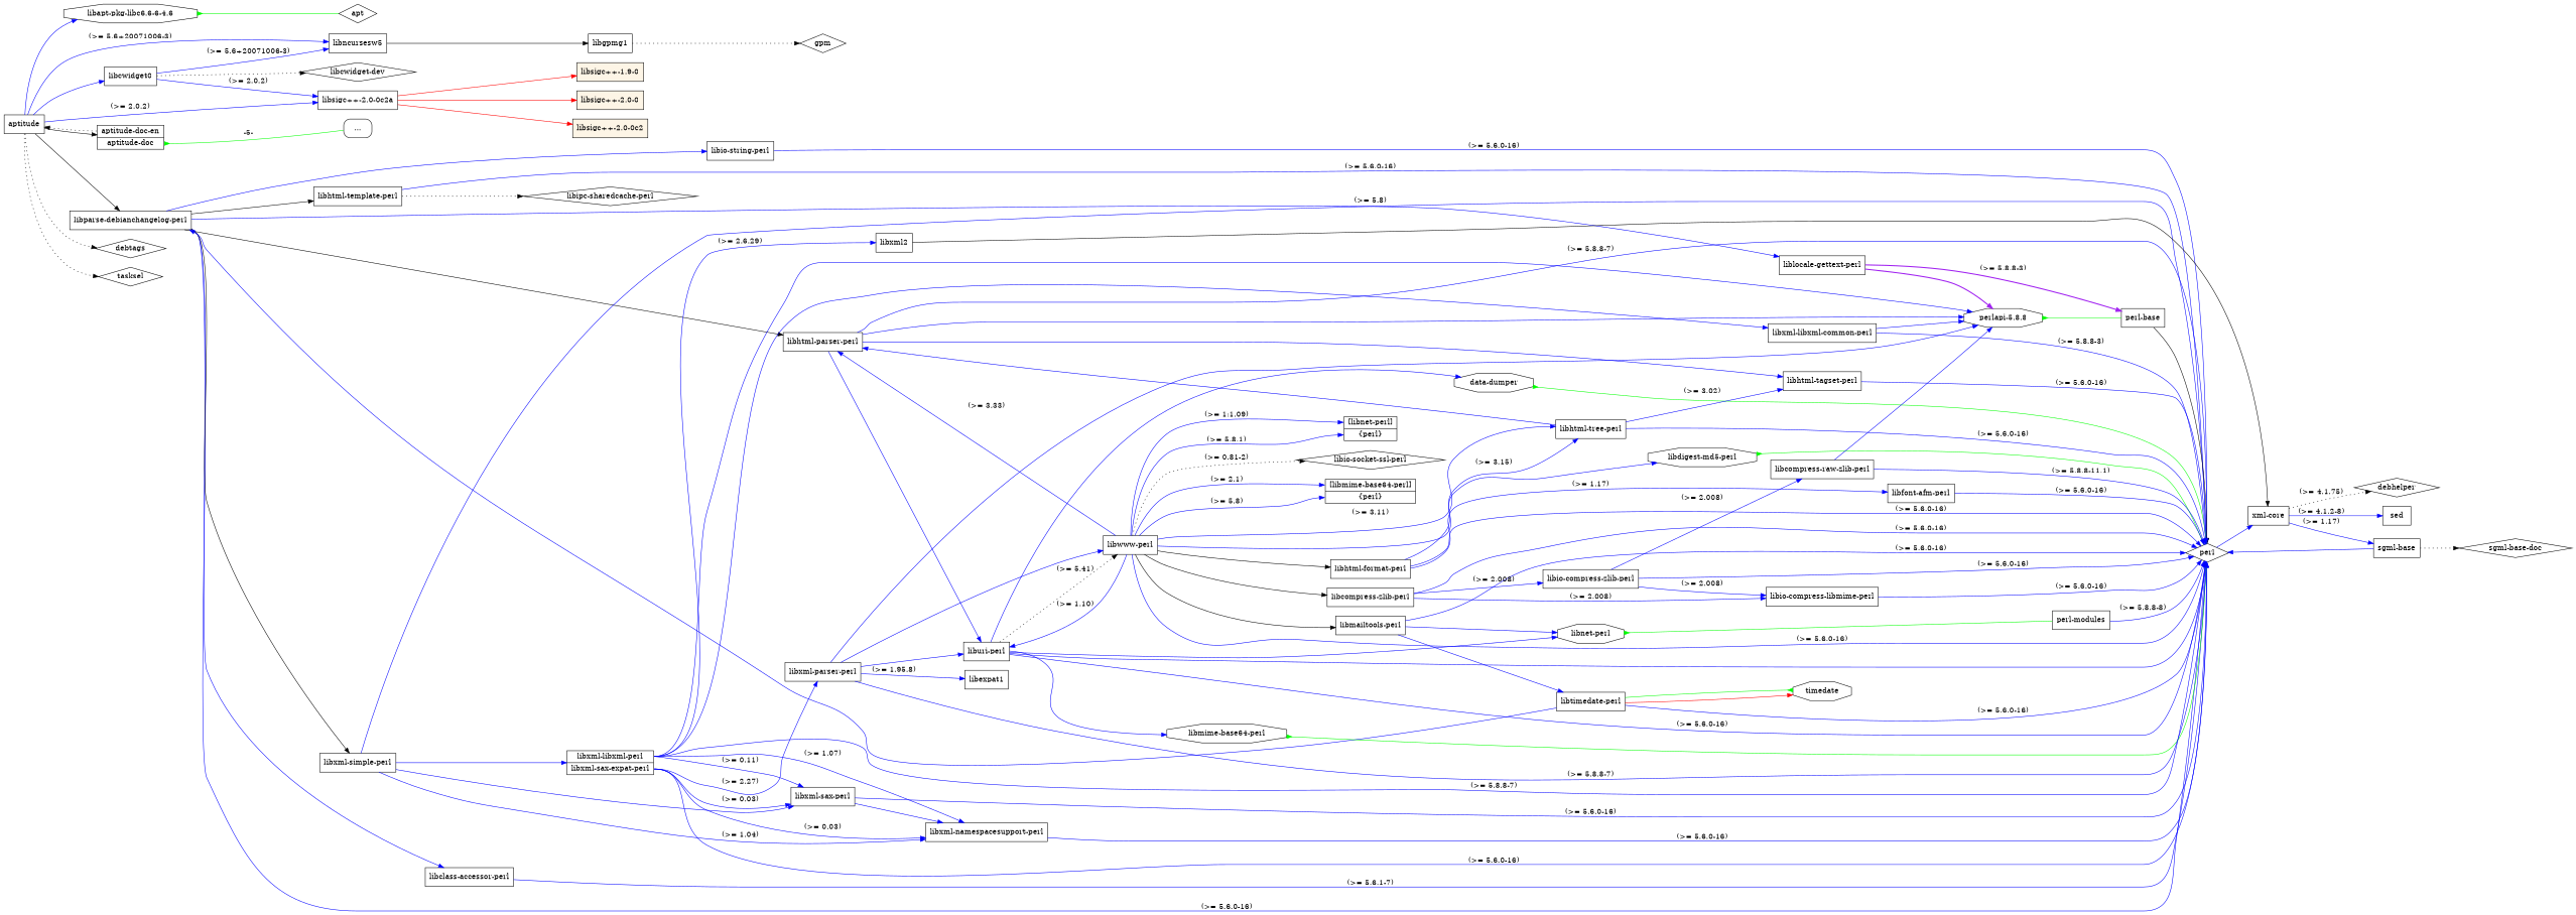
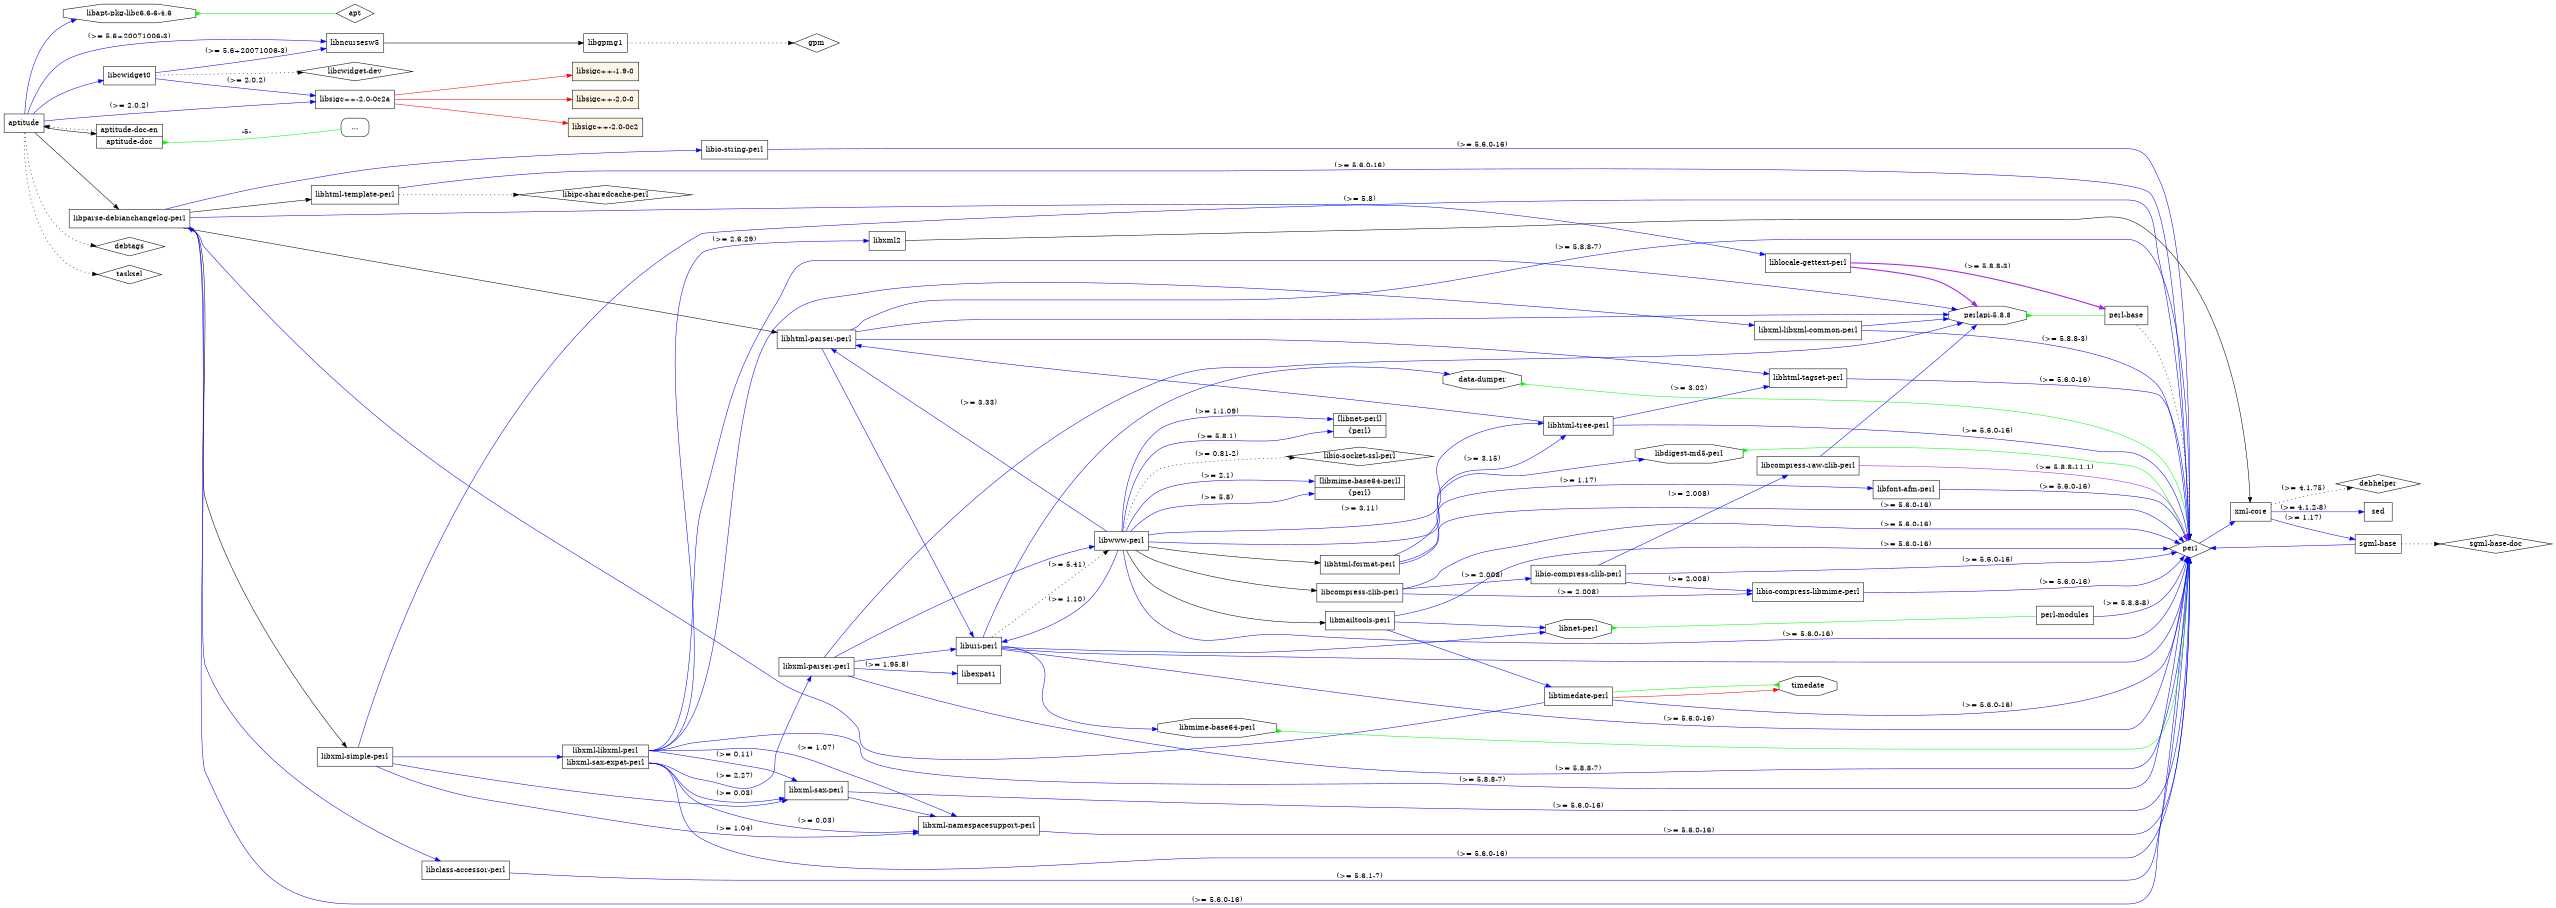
  digraph {
    rankdir=LR
    node [shape=box]
    edge [color=blue]
    "libapt-pkg-libc6.6-6-4.6" [shape=octagon]
    apt [shape=diamond]
    aptitude
    libcwidget0
    libncursesw5
    "libsigc++-2.0-0c2a"
    n7 [label="<aptitude-doc-en> aptitude-doc-en | <aptitude-doc> aptitude-doc" shape=record]
    "libparse-debianchangelog-perl"
    debtags [shape=diamond]
    tasksel [shape=diamond]
    "libcwidget-dev" [shape=diamond]
    libgpmg1
    "libsigc++-1.9-0" [fillcolor=oldlace style=filled]
    "libsigc++-2.0-0" [fillcolor=oldlace style=filled]
    "libsigc++-2.0-0c2" [fillcolor=oldlace style=filled]
    n16 [label="..." style=rounded]
    perl [shape=diamond]
    "libclass-accessor-perl"
    "liblocale-gettext-perl"
    "libio-string-perl"
    "libhtml-parser-perl"
    "libhtml-template-perl"
    "libxml-simple-perl"
    gpm [shape=diamond]
    "xml-core"
    "libtimedate-perl"
    timedate [shape=octagon]
    "perl-base"
    "perlapi-5.8.8" [shape=octagon]
    "libhtml-tagset-perl"
    "liburi-perl"
    "libipc-sharedcache-perl" [shape=diamond]
    "libxml-namespacesupport-perl"
    "libxml-sax-perl"
    n35 [label="<libxml-libxml-perl> libxml-libxml-perl | <libxml-sax-expat-perl> libxml-sax-expat-perl" shape=record]
    "libmime-base64-perl" [shape=octagon]
    "libnet-perl" [shape=octagon]
    "data-dumper" [shape=octagon]
    "libwww-perl"
    "perl-modules"
    n41 [label="<libnet-perl> [libnet-perl] | <perl> \{perl\}" shape=record]
    "libdigest-md5-perl" [shape=octagon]
    n43 [label="<libmime-base64-perl> [libmime-base64-perl] | <perl> \{perl\}" shape=record]
    "libhtml-tree-perl"
    "libmailtools-perl"
    "libhtml-format-perl"
    "libcompress-zlib-perl"
    "libio-socket-ssl-perl" [shape=diamond]
    "libfont-afm-perl"
    "libio-compress-zlib-perl"
    n51 [label="libio-compress-libmime-perl"]
    "libxml-libxml-common-perl"
    libxml2
    "libxml-parser-perl"
    libexpat1
    "sgml-base"
    sed
    debhelper [shape=diamond]
    "sgml-base-doc" [shape=diamond]
    "libcompress-raw-zlib-perl"
    "libapt-pkg-libc6.6-6-4.6" -> apt [arrowtail=inv color=green dir=back]
    aptitude -> "libapt-pkg-libc6.6-6-4.6"
    aptitude -> libcwidget0
    aptitude -> libncursesw5 [label="(>= 5.6+20071006-3)"]
    aptitude -> "libsigc++-2.0-0c2a" [label="(>= 2.0.2)"]
    aptitude -> n7 [color=""]
    aptitude -> "libparse-debianchangelog-perl" [color=""]
    aptitude -> debtags [style=dotted color=""]
    aptitude -> tasksel [style=dotted color=""]
    libcwidget0 -> libncursesw5 [label="(>= 5.6+20071006-3)"]
    libcwidget0 -> "libsigc++-2.0-0c2a" [label="(>= 2.0.2)"]
    libcwidget0 -> "libcwidget-dev" [style=dotted color=""]
    libncursesw5 -> libgpmg1 [color=""]
    "libsigc++-2.0-0c2a" -> "libsigc++-1.9-0" [color=red]
    "libsigc++-2.0-0c2a" -> "libsigc++-2.0-0" [color=red]
    "libsigc++-2.0-0c2a" -> "libsigc++-2.0-0c2" [color=red]
    n7 -> aptitude [style=dotted tailport="aptitude-doc-en" color=""]
    n7 -> n16 [arrowtail=inv color=green dir=back label="-5-" tailport="aptitude-doc"]
    "libparse-debianchangelog-perl" -> perl [label="(>= 5.6.0-16)"]
    "libparse-debianchangelog-perl" -> "libclass-accessor-perl"
    "libparse-debianchangelog-perl" -> "liblocale-gettext-perl"
    "libparse-debianchangelog-perl" -> "libio-string-perl"
    "libparse-debianchangelog-perl" -> "libhtml-parser-perl" [color=""]
    "libparse-debianchangelog-perl" -> "libhtml-template-perl" [color=""]
    "libparse-debianchangelog-perl" -> "libxml-simple-perl" [color=""]
    libgpmg1 -> gpm [style=dotted color=""]
    perl -> "xml-core"
    "libclass-accessor-perl" -> perl [label="(>= 5.6.1-7)"]
    "liblocale-gettext-perl" -> "perl-base" [color=purple label="(>= 5.8.8-3)" style=bold]
    "liblocale-gettext-perl" -> "perlapi-5.8.8" [color=purple style=bold]
    "libio-string-perl" -> perl [label="(>= 5.6.0-16)"]
    "libhtml-parser-perl" -> perl [label="(>= 5.8.8-7)"]
    "libhtml-parser-perl" -> "perlapi-5.8.8"
    "libhtml-parser-perl" -> "libhtml-tagset-perl"
    "libhtml-parser-perl" -> "liburi-perl"
    "libhtml-template-perl" -> perl [label="(>= 5.6.0-16)"]
    "libhtml-template-perl" -> "libipc-sharedcache-perl" [style=dotted color=""]
    "libxml-simple-perl" -> perl [label="(>= 5.8)"]
    "libxml-simple-perl" -> "libxml-namespacesupport-perl" [label="(>= 1.04)"]
    "libxml-simple-perl" -> "libxml-sax-perl"
    "libxml-simple-perl" -> n35
    "xml-core" -> "sgml-base" [label="(>= 1.17)"]
    "xml-core" -> sed [label="(>= 4.1.2-8)"]
    "xml-core" -> debhelper [label="(>= 4.1.75)" style=dotted color=""]
    "libtimedate-perl" -> "libparse-debianchangelog-perl"
    "libtimedate-perl" -> perl [label="(>= 5.6.0-16)"]
    "libtimedate-perl" -> timedate [color=red]
    timedate -> "libtimedate-perl" [arrowtail=inv color=green dir=back]
-   "perl-base" -> perl [style=solid color=""]
+   "perl-base" -> perl [style=dotted color=""]
    "perlapi-5.8.8" -> "perl-base" [arrowtail=inv color=green dir=back]
    "libhtml-tagset-perl" -> perl [label="(>= 5.6.0-16)"]
    "liburi-perl" -> perl
    "liburi-perl" -> perl [label="(>= 5.6.0-16)"]
    "liburi-perl" -> "libmime-base64-perl"
    "liburi-perl" -> "libnet-perl"
    "liburi-perl" -> "data-dumper"
    "liburi-perl" -> "libwww-perl" [label="(>= 5.41)" style=dotted color=""]
    "libxml-namespacesupport-perl" -> perl [label="(>= 5.6.0-16)"]
    "libxml-sax-perl" -> perl [label="(>= 5.6.0-16)"]
    "libxml-sax-perl" -> "libxml-namespacesupport-perl"
    n35 -> perl [label="(>= 5.8.8-7)" tailport="libxml-libxml-perl"]
    n35 -> perl [label="(>= 5.6.0-16)" tailport="libxml-sax-expat-perl"]
    n35 -> "perlapi-5.8.8" [tailport="libxml-libxml-perl"]
    n35 -> "libxml-namespacesupport-perl" [label="(>= 1.07)" tailport="libxml-libxml-perl"]
    n35 -> "libxml-namespacesupport-perl" [label="(>= 0.03)" tailport="libxml-sax-expat-perl"]
    n35 -> "libxml-sax-perl" [label="(>= 0.11)" tailport="libxml-libxml-perl"]
    n35 -> "libxml-sax-perl" [label="(>= 0.03)" tailport="libxml-sax-expat-perl"]
    n35 -> "libxml-libxml-common-perl" [tailport="libxml-libxml-perl"]
    n35 -> libxml2 [label="(>= 2.6.29)" tailport="libxml-libxml-perl"]
    n35 -> "libxml-parser-perl" [label="(>= 2.27)" tailport="libxml-sax-expat-perl"]
    "libmime-base64-perl" -> perl [arrowtail=inv color=green dir=back]
    "libnet-perl" -> "perl-modules" [arrowtail=inv color=green dir=back]
    "data-dumper" -> perl [arrowtail=inv color=green dir=back]
    "libwww-perl" -> perl [label="(>= 5.6.0-16)"]
    "libwww-perl" -> "libhtml-parser-perl" [label="(>= 3.33)"]
    "libwww-perl" -> "liburi-perl" [label="(>= 1.10)"]
    "libwww-perl" -> n41 [headport="libnet-perl" label="(>= 1:1.09)"]
    "libwww-perl" -> n41 [headport=perl label="(>= 5.8.1)"]
    "libwww-perl" -> "libdigest-md5-perl"
    "libwww-perl" -> n43 [headport="libmime-base64-perl" label="(>= 2.1)"]
    "libwww-perl" -> n43 [headport=perl label="(>= 5.8)"]
    "libwww-perl" -> "libhtml-tree-perl" [label="(>= 3.11)"]
    "libwww-perl" -> "libmailtools-perl" [color=""]
    "libwww-perl" -> "libhtml-format-perl" [color=""]
    "libwww-perl" -> "libcompress-zlib-perl" [color=""]
    "libwww-perl" -> "libio-socket-ssl-perl" [label="(>= 0.81-2)" style=dotted color=""]
    "perl-modules" -> perl [label="(>= 5.8.8-8)"]
    "libdigest-md5-perl" -> perl [arrowtail=inv color=green dir=back]
    "libhtml-tree-perl" -> perl [label="(>= 5.6.0-16)"]
    "libhtml-tree-perl" -> "libhtml-parser-perl"
    "libhtml-tree-perl" -> "libhtml-tagset-perl" [label="(>= 3.02)"]
    "libmailtools-perl" -> perl [label="(>= 5.6.0-16)"]
    "libmailtools-perl" -> "libtimedate-perl"
    "libmailtools-perl" -> "libnet-perl"
    "libhtml-format-perl" -> perl [label="(>= 5.6.0-16)"]
    "libhtml-format-perl" -> "libhtml-tree-perl" [label="(>= 3.15)"]
    "libhtml-format-perl" -> "libfont-afm-perl" [label="(>= 1.17)"]
    "libcompress-zlib-perl" -> perl [label="(>= 5.6.0-16)"]
    "libcompress-zlib-perl" -> "libio-compress-zlib-perl" [label="(>= 2.008)"]
    "libcompress-zlib-perl" -> n51 [label="(>= 2.008)"]
    "libfont-afm-perl" -> perl [label="(>= 5.6.0-16)"]
    "libio-compress-zlib-perl" -> perl [label="(>= 5.6.0-16)"]
    "libio-compress-zlib-perl" -> n51 [label="(>= 2.008)"]
    "libio-compress-zlib-perl" -> "libcompress-raw-zlib-perl" [label="(>= 2.008)"]
    n51 -> perl [label="(>= 5.6.0-16)"]
    "libxml-libxml-common-perl" -> perl [label="(>= 5.8.8-3)"]
    "libxml-libxml-common-perl" -> "perlapi-5.8.8"
    libxml2 -> "xml-core" [color=""]
    "libxml-parser-perl" -> perl [label="(>= 5.8.8-7)"]
    "libxml-parser-perl" -> "perlapi-5.8.8"
    "libxml-parser-perl" -> "liburi-perl"
    "libxml-parser-perl" -> "libwww-perl"
    "libxml-parser-perl" -> libexpat1 [label="(>= 1.95.8)"]
    "sgml-base" -> perl
    "sgml-base" -> "sgml-base-doc" [style=dotted color=""]
-   "libcompress-raw-zlib-perl" -> perl [label="(>= 5.8.8-11.1)"]
+   "libcompress-raw-zlib-perl" -> perl [color=purple label="(>= 5.8.8-11.1)"]
    "libcompress-raw-zlib-perl" -> "perlapi-5.8.8"
  }
